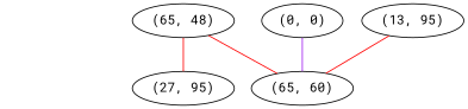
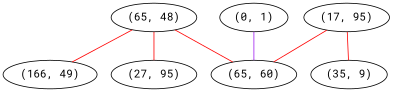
  graph {
    fontname="Roboto Mono"
    node [fontname="Roboto Mono"]
    edge [color=red fontname="Roboto Mono" weight=1]
    n1 [label="(65, 48)"]
    "(65, 60)"
+   "(166, 49)"
    n4 [label="(27, 95)"]
-   "(0, 0)"
-   "(17, 95)" [label="(13, 95)"]
+   "(0, 0)" [label="(0, 1)"]
+   "(17, 95)"
+   "(35, 9)"
    n1 -- "(65, 60)"
+   n1 -- "(166, 49)"
    n1 -- n4
    "(0, 0)" -- "(65, 60)" [color=purple weight=4]
    "(17, 95)" -- "(65, 60)"
+   "(17, 95)" -- "(35, 9)"
  }
